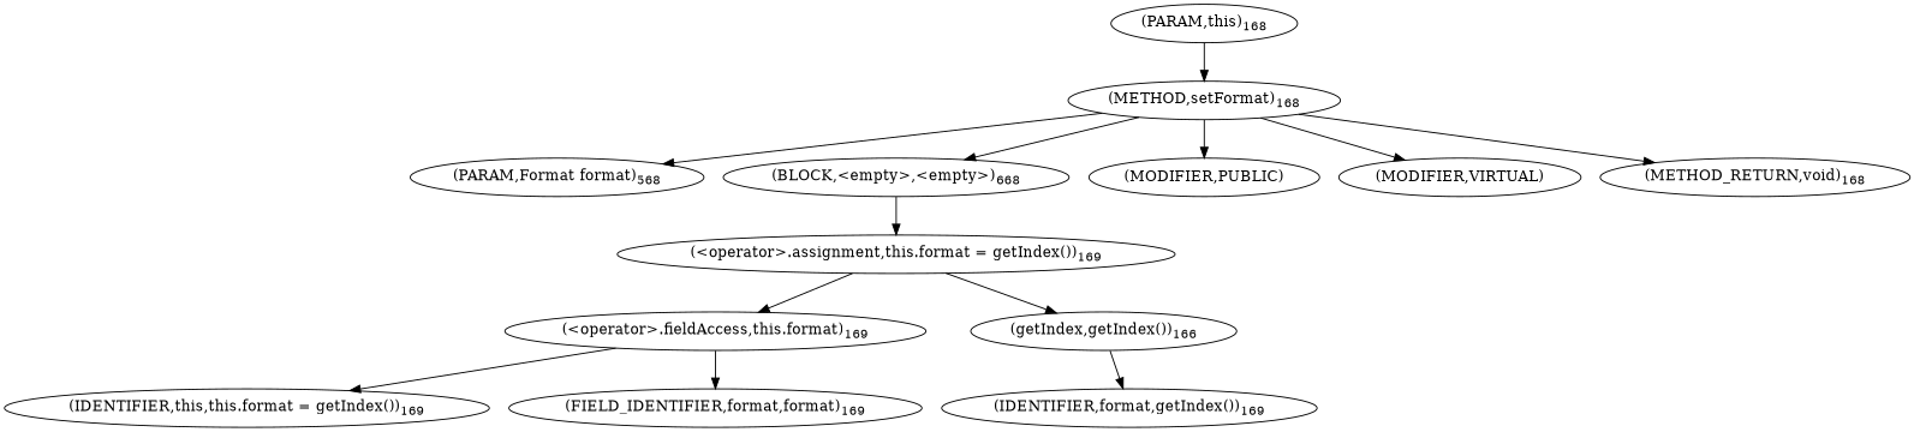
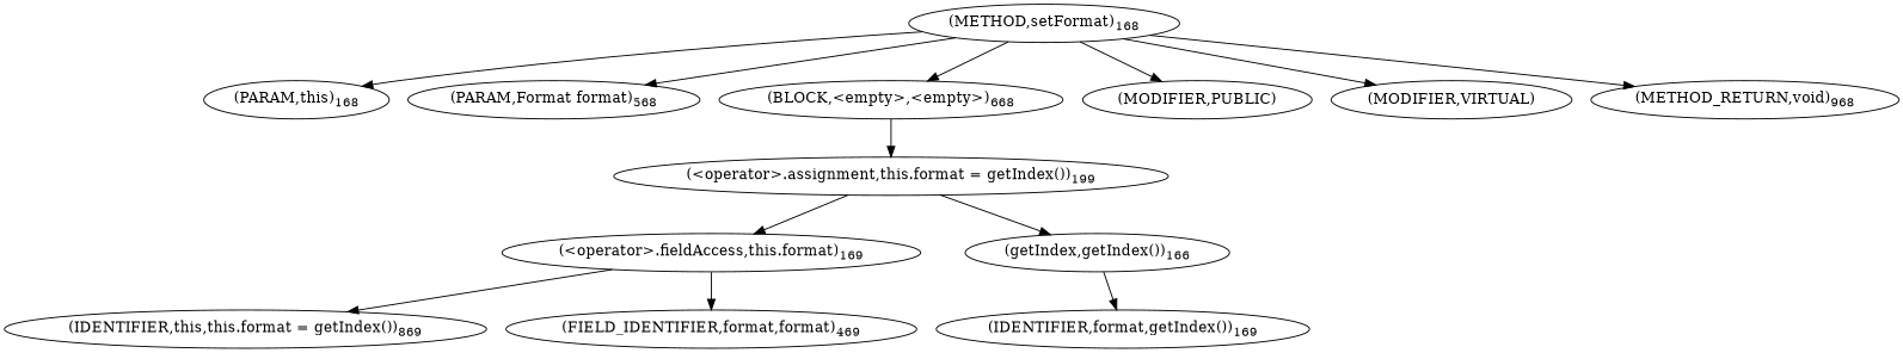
  digraph {
    n1 [label=<(METHOD,setFormat)<SUB>168</SUB>>]
    n2 [label=<(PARAM,this)<SUB>168</SUB>>]
    n3 [label=<(PARAM,Format format)<SUB>568</SUB>>]
    n4 [label=<(BLOCK,&lt;empty&gt;,&lt;empty&gt;)<SUB>668</SUB>>]
    n5 [label=<(MODIFIER,PUBLIC)>]
    n6 [label=<(MODIFIER,VIRTUAL)>]
-   n7 [label=<(METHOD_RETURN,void)<SUB>168</SUB>>]
-   n8 [label=<(&lt;operator&gt;.assignment,this.format = getIndex())<SUB>169</SUB>>]
+   n7 [label=<(METHOD_RETURN,void)<SUB>968</SUB>>]
+   n8 [label=<(&lt;operator&gt;.assignment,this.format = getIndex())<SUB>199</SUB>>]
    n9 [label=<(&lt;operator&gt;.fieldAccess,this.format)<SUB>169</SUB>>]
    n10 [label=<(getIndex,getIndex())<SUB>166</SUB>>]
-   n11 [label=<(IDENTIFIER,this,this.format = getIndex())<SUB>169</SUB>>]
-   n12 [label=<(FIELD_IDENTIFIER,format,format)<SUB>169</SUB>>]
+   n11 [label=<(IDENTIFIER,this,this.format = getIndex())<SUB>869</SUB>>]
+   n12 [label=<(FIELD_IDENTIFIER,format,format)<SUB>469</SUB>>]
    n13 [label=<(IDENTIFIER,format,getIndex())<SUB>169</SUB>>]
-   n2 -> n1
+   n1 -> n2
    n1 -> n3
    n1 -> n4
    n1 -> n5
    n1 -> n6
    n1 -> n7
    n4 -> n8
    n8 -> n9
    n8 -> n10
    n9 -> n11
    n9 -> n12
    n10 -> n13
  }
